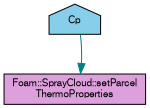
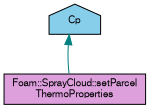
  digraph {
    rankdir=TB
    node [color=black fontname=FreeSans fontsize=10 style=filled]
    n1 [fillcolor=skyblue fontcolor=black height=0.2 label=Cp shape=house width=0.4]
    n2 [height=0.2 label="Foam::SprayCloud::setParcel\lThermoProperties" shape=box width=0.4 fillcolor=plum]
-   n2 -> n1 [color=teal dir=back fontname=FreeSans fontsize=10 labelfontname=FreeSans labelfontsize=10 style=solid]
+   n1 -> n2 [color=teal dir=back fontname=FreeSans fontsize=10 labelfontname=FreeSans labelfontsize=10 style=solid]
  }
